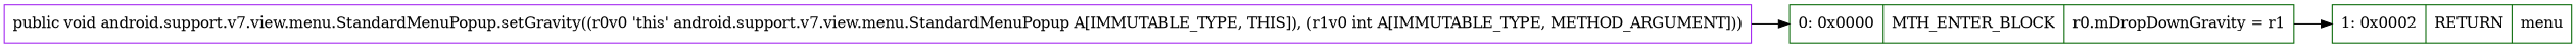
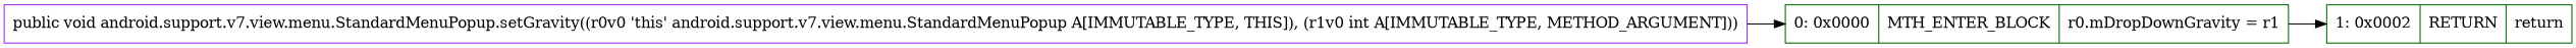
  digraph {
    rankdir=LR
    node [shape=record color=darkgreen]
    n1 [label="{0\:\ 0x0000|MTH_ENTER_BLOCK\l|r0.mDropDownGravity = r1\l}"]
-   n2 [label="{1\:\ 0x0002|RETURN\l|menu\l}"]
+   n2 [label="{1\:\ 0x0002|RETURN\l|return\l}"]
    n3 [label="{public void android.support.v7.view.menu.StandardMenuPopup.setGravity((r0v0 'this' android.support.v7.view.menu.StandardMenuPopup A[IMMUTABLE_TYPE, THIS]), (r1v0 int A[IMMUTABLE_TYPE, METHOD_ARGUMENT])) }" color=purple]
    n1 -> n2
    n3 -> n1
  }
